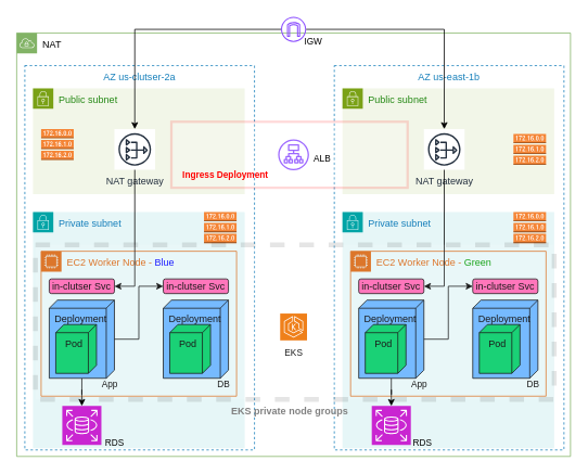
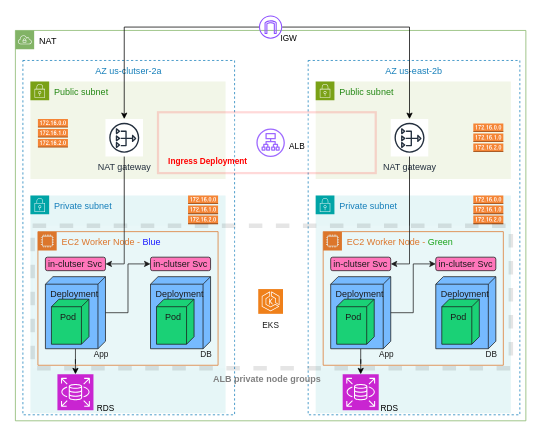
  <mxCell id="0" />
  <mxCell id="1" parent="0" />
  <mxCell id="2" value="NAT" style="sketch=0;outlineConnect=0;html=1;whiteSpace=wrap;fontSize=12;fontStyle=0;shape=mxgraph.aws4.group;grIcon=mxgraph.aws4.group_vpc;strokeColor=#82b366;fillColor=none;verticalAlign=top;align=left;spacingLeft=30;dashed=0;gradientColor=default;" vertex="1" parent="1"><mxGeometry x="20" y="40" width="680" height="520" as="geometry" /></mxCell>
  <mxCell id="3" value="AZ us-clutser-2a" style="fillColor=none;strokeColor=#147EBA;dashed=1;verticalAlign=top;fontStyle=0;fontColor=#147EBA;whiteSpace=wrap;html=1;" vertex="1" parent="1"><mxGeometry x="30" y="80" width="282" height="472" as="geometry" /></mxCell>
  <mxCell id="4" value="" style="sketch=0;outlineConnect=0;fontColor=#232F3E;gradientColor=none;fillColor=#8C4FFF;strokeColor=none;dashed=0;verticalLabelPosition=bottom;verticalAlign=top;align=center;html=1;fontSize=12;fontStyle=0;aspect=fixed;pointerEvents=1;shape=mxgraph.aws4.internet_gateway;" vertex="1" parent="1"><mxGeometry x="344.5" y="20" width="31" height="31" as="geometry" /></mxCell>
  <mxCell id="5" value="" style="sketch=0;points=[[0,0,0],[0.25,0,0],[0.5,0,0],[0.75,0,0],[1,0,0],[0,1,0],[0.25,1,0],[0.5,1,0],[0.75,1,0],[1,1,0],[0,0.25,0],[0,0.5,0],[0,0.75,0],[1,0.25,0],[1,0.5,0],[1,0.75,0]];outlineConnect=0;fontColor=#232F3E;fillColor=#ED7100;strokeColor=#ffffff;dashed=0;verticalLabelPosition=bottom;verticalAlign=top;align=center;html=1;fontSize=12;fontStyle=0;aspect=fixed;shape=mxgraph.aws4.resourceIcon;resIcon=mxgraph.aws4.eks;" vertex="1" parent="1"><mxGeometry x="343.5" y="384.5" width="33" height="33" as="geometry" /></mxCell>
  <mxCell id="6" value="&lt;font style=&quot;font-size: 11px;&quot;&gt;EKS&lt;/font&gt;" style="text;html=1;align=center;verticalAlign=middle;resizable=0;points=[];autosize=1;strokeColor=none;fillColor=none;" vertex="1" parent="1"><mxGeometry x="335" y="417.5" width="50" height="30" as="geometry" /></mxCell>
  <mxCell id="7" value="Public subnet" style="points=[[0,0],[0.25,0],[0.5,0],[0.75,0],[1,0],[1,0.25],[1,0.5],[1,0.75],[1,1],[0.75,1],[0.5,1],[0.25,1],[0,1],[0,0.75],[0,0.5],[0,0.25]];outlineConnect=0;gradientColor=none;html=1;whiteSpace=wrap;fontSize=12;fontStyle=0;container=1;pointerEvents=0;collapsible=0;recursiveResize=0;shape=mxgraph.aws4.group;grIcon=mxgraph.aws4.group_security_group;grStroke=0;strokeColor=#7AA116;fillColor=#F2F6E8;verticalAlign=top;align=left;spacingLeft=30;fontColor=#248814;dashed=0;" vertex="1" parent="1"><mxGeometry x="40" y="108" width="260" height="130" as="geometry" /></mxCell>
  <mxCell id="8" value="NAT gateway" style="sketch=0;outlineConnect=0;fontColor=#232F3E;gradientColor=none;strokeColor=#232F3E;fillColor=#ffffff;dashed=0;verticalLabelPosition=bottom;verticalAlign=top;align=center;html=1;fontSize=12;fontStyle=0;aspect=fixed;shape=mxgraph.aws4.resourceIcon;resIcon=mxgraph.aws4.nat_gateway;" vertex="1" parent="7"><mxGeometry x="100" y="50" width="50" height="50" as="geometry" /></mxCell>
  <mxCell id="9" value="" style="outlineConnect=0;dashed=0;verticalLabelPosition=bottom;verticalAlign=top;align=center;html=1;shape=mxgraph.aws3.route_table;fillColor=#F58536;gradientColor=none;" vertex="1" parent="7"><mxGeometry x="10" y="50" width="40" height="38" as="geometry" /></mxCell>
  <mxCell id="10" value="Private subnet" style="points=[[0,0],[0.25,0],[0.5,0],[0.75,0],[1,0],[1,0.25],[1,0.5],[1,0.75],[1,1],[0.75,1],[0.5,1],[0.25,1],[0,1],[0,0.75],[0,0.5],[0,0.25]];outlineConnect=0;gradientColor=none;html=1;whiteSpace=wrap;fontSize=12;fontStyle=0;container=1;pointerEvents=0;collapsible=0;recursiveResize=0;shape=mxgraph.aws4.group;grIcon=mxgraph.aws4.group_security_group;grStroke=0;strokeColor=#00A4A6;fillColor=#E6F6F7;verticalAlign=top;align=left;spacingLeft=30;fontColor=#147EBA;dashed=0;" vertex="1" parent="1"><mxGeometry x="40" y="260" width="260" height="290" as="geometry" /></mxCell>
  <mxCell id="11" value="" style="outlineConnect=0;dashed=0;verticalLabelPosition=bottom;verticalAlign=top;align=center;html=1;shape=mxgraph.aws3.route_table;fillColor=#F58536;gradientColor=none;" vertex="1" parent="10"><mxGeometry x="210" width="40" height="38" as="geometry" /></mxCell>
  <mxCell id="12" value="" style="sketch=0;points=[[0,0,0],[0.25,0,0],[0.5,0,0],[0.75,0,0],[1,0,0],[0,1,0],[0.25,1,0],[0.5,1,0],[0.75,1,0],[1,1,0],[0,0.25,0],[0,0.5,0],[0,0.75,0],[1,0.25,0],[1,0.5,0],[1,0.75,0]];outlineConnect=0;fontColor=#232F3E;fillColor=#C925D1;strokeColor=#ffffff;dashed=0;verticalLabelPosition=bottom;verticalAlign=top;align=center;html=1;fontSize=12;fontStyle=0;aspect=fixed;shape=mxgraph.aws4.resourceIcon;resIcon=mxgraph.aws4.rds;" vertex="1" parent="10"><mxGeometry x="36" y="238" width="48" height="48" as="geometry" /></mxCell>
  <mxCell id="13" value="&lt;font style=&quot;font-size: 11px;&quot;&gt;RDS&lt;/font&gt;" style="text;html=1;align=center;verticalAlign=middle;resizable=0;points=[];autosize=1;strokeColor=none;fillColor=none;" vertex="1" parent="10"><mxGeometry x="75" y="269" width="50" height="30" as="geometry" /></mxCell>
  <mxCell id="14" value="" style="sketch=0;outlineConnect=0;fontColor=#232F3E;gradientColor=none;fillColor=#8C4FFF;strokeColor=none;dashed=0;verticalLabelPosition=bottom;verticalAlign=top;align=center;html=1;fontSize=12;fontStyle=0;aspect=fixed;pointerEvents=1;shape=mxgraph.aws4.application_load_balancer;" vertex="1" parent="1"><mxGeometry x="341" y="170.5" width="38" height="38" as="geometry" /></mxCell>
  <mxCell id="15" value="EC2 Worker Node -&amp;nbsp;&lt;font color=&quot;#0000ff&quot;&gt;Blue&lt;/font&gt;" style="points=[[0,0],[0.25,0],[0.5,0],[0.75,0],[1,0],[1,0.25],[1,0.5],[1,0.75],[1,1],[0.75,1],[0.5,1],[0.25,1],[0,1],[0,0.75],[0,0.5],[0,0.25]];outlineConnect=0;gradientColor=none;html=1;whiteSpace=wrap;fontSize=12;fontStyle=0;container=1;pointerEvents=0;collapsible=0;recursiveResize=0;shape=mxgraph.aws4.group;grIcon=mxgraph.aws4.group_ec2_instance_contents;strokeColor=#D86613;fillColor=none;verticalAlign=top;align=left;spacingLeft=30;fontColor=#D86613;dashed=0;" vertex="1" parent="1"><mxGeometry x="50" y="308" width="240" height="178" as="geometry" /></mxCell>
  <mxCell id="16" value="Deployment&amp;nbsp;" style="verticalAlign=top;align=left;shape=cube;size=10;direction=south;fontStyle=0;html=1;boundedLbl=1;spacingLeft=5;whiteSpace=wrap;fillColor=#66B2FF;" vertex="1" parent="15"><mxGeometry x="150" y="60" width="80" height="96" as="geometry" /></mxCell>
  <mxCell id="17" value="Pod" style="verticalAlign=top;align=center;shape=cube;size=10;direction=south;html=1;boundedLbl=1;spacingLeft=5;whiteSpace=wrap;fillColor=#00CC66;" vertex="1" parent="16"><mxGeometry width="50" height="60" relative="1" as="geometry"><mxPoint x="8" y="30" as="offset" /></mxGeometry></mxCell>
  <mxCell id="18" value="" style="shape=image;html=1;verticalAlign=top;verticalLabelPosition=bottom;labelBackgroundColor=#ffffff;imageAspect=0;aspect=fixed;image=https://cdn1.iconfinder.com/data/icons/ionicons-fill-vol-2/512/logo-docker-128.png" vertex="1" parent="16"><mxGeometry x="12" y="60" width="32" height="32" as="geometry" /></mxCell>
  <mxCell id="19" value="in-clutser Svc" style="rounded=1;whiteSpace=wrap;html=1;fillColor=#FF66B3;" vertex="1" parent="15"><mxGeometry x="150" y="34" width="80" height="18" as="geometry" /></mxCell>
  <mxCell id="20" value="&lt;font style=&quot;font-size: 11px;&quot;&gt;App&lt;/font&gt;" style="text;html=1;align=center;verticalAlign=middle;resizable=0;points=[];autosize=1;strokeColor=none;fillColor=none;" vertex="1" parent="15"><mxGeometry x="64" y="148" width="40" height="30" as="geometry" /></mxCell>
  <mxCell id="21" value="" style="edgeStyle=orthogonalEdgeStyle;rounded=0;orthogonalLoop=1;jettySize=auto;html=1;entryX=0.5;entryY=0;entryDx=0;entryDy=0;entryPerimeter=0;" edge="1" parent="1" source="22" target="12"><mxGeometry relative="1" as="geometry" /></mxCell>
  <mxCell id="22" value="Deployment&amp;nbsp;" style="verticalAlign=top;align=left;shape=cube;size=10;direction=south;fontStyle=0;html=1;boundedLbl=1;spacingLeft=5;whiteSpace=wrap;fillColor=#66B2FF;" vertex="1" parent="1"><mxGeometry x="60" y="368" width="80" height="96" as="geometry" /></mxCell>
  <mxCell id="23" value="Pod" style="verticalAlign=top;align=center;shape=cube;size=10;direction=south;html=1;boundedLbl=1;spacingLeft=5;whiteSpace=wrap;fillColor=#00CC66;" vertex="1" parent="22"><mxGeometry width="50" height="60" relative="1" as="geometry"><mxPoint x="8" y="30" as="offset" /></mxGeometry></mxCell>
  <mxCell id="24" value="" style="shape=image;html=1;verticalAlign=top;verticalLabelPosition=bottom;labelBackgroundColor=#ffffff;imageAspect=0;aspect=fixed;image=https://cdn1.iconfinder.com/data/icons/ionicons-fill-vol-2/512/logo-docker-128.png" vertex="1" parent="22"><mxGeometry x="12" y="60" width="32" height="32" as="geometry" /></mxCell>
  <mxCell id="25" value="in-clutser Svc" style="rounded=1;whiteSpace=wrap;html=1;fillColor=#FF66B3;" vertex="1" parent="1"><mxGeometry x="60" y="342" width="80" height="18" as="geometry" /></mxCell>
  <mxCell id="26" value="&lt;span style=&quot;font-size: 11px;&quot;&gt;DB&lt;/span&gt;" style="text;html=1;align=center;verticalAlign=middle;resizable=0;points=[];autosize=1;strokeColor=none;fillColor=none;" vertex="1" parent="1"><mxGeometry x="254" y="457" width="40" height="30" as="geometry" /></mxCell>
  <mxCell id="27" value="" style="edgeStyle=orthogonalEdgeStyle;rounded=0;orthogonalLoop=1;jettySize=auto;html=1;entryX=1;entryY=0.5;entryDx=0;entryDy=0;" edge="1" parent="1" source="8" target="25"><mxGeometry relative="1" as="geometry" /></mxCell>
  <mxCell id="28" value="" style="edgeStyle=orthogonalEdgeStyle;rounded=0;orthogonalLoop=1;jettySize=auto;html=1;entryX=0;entryY=0.5;entryDx=0;entryDy=0;" edge="1" parent="1" source="22" target="19"><mxGeometry relative="1" as="geometry"><mxPoint x="235" y="425" as="sourcePoint" /><mxPoint x="150" y="456" as="targetPoint" /></mxGeometry></mxCell>
- <mxCell id="29" value="AZ us-east-1b" style="fillColor=none;strokeColor=#147EBA;dashed=1;verticalAlign=top;fontStyle=0;fontColor=#147EBA;whiteSpace=wrap;html=1;" vertex="1" parent="1"><mxGeometry x="410" y="80" width="282" height="472" as="geometry" /></mxCell>
+ <mxCell id="29" value="AZ us-east-2b" style="fillColor=none;strokeColor=#147EBA;dashed=1;verticalAlign=top;fontStyle=0;fontColor=#147EBA;whiteSpace=wrap;html=1;" vertex="1" parent="1"><mxGeometry x="410" y="80" width="282" height="472" as="geometry" /></mxCell>
  <mxCell id="30" value="Public subnet" style="points=[[0,0],[0.25,0],[0.5,0],[0.75,0],[1,0],[1,0.25],[1,0.5],[1,0.75],[1,1],[0.75,1],[0.5,1],[0.25,1],[0,1],[0,0.75],[0,0.5],[0,0.25]];outlineConnect=0;gradientColor=none;html=1;whiteSpace=wrap;fontSize=12;fontStyle=0;container=1;pointerEvents=0;collapsible=0;recursiveResize=0;shape=mxgraph.aws4.group;grIcon=mxgraph.aws4.group_security_group;grStroke=0;strokeColor=#7AA116;fillColor=#F2F6E8;verticalAlign=top;align=left;spacingLeft=30;fontColor=#248814;dashed=0;" vertex="1" parent="1"><mxGeometry x="420" y="108" width="260" height="130" as="geometry" /></mxCell>
  <mxCell id="31" value="NAT gateway" style="sketch=0;outlineConnect=0;fontColor=#232F3E;gradientColor=none;strokeColor=#232F3E;fillColor=#ffffff;dashed=0;verticalLabelPosition=bottom;verticalAlign=top;align=center;html=1;fontSize=12;fontStyle=0;aspect=fixed;shape=mxgraph.aws4.resourceIcon;resIcon=mxgraph.aws4.nat_gateway;" vertex="1" parent="30"><mxGeometry x="100" y="50" width="50" height="50" as="geometry" /></mxCell>
  <mxCell id="32" value="" style="outlineConnect=0;dashed=0;verticalLabelPosition=bottom;verticalAlign=top;align=center;html=1;shape=mxgraph.aws3.route_table;fillColor=#F58536;gradientColor=none;" vertex="1" parent="30"><mxGeometry x="210" y="56" width="40" height="38" as="geometry" /></mxCell>
  <mxCell id="33" value="Private subnet" style="points=[[0,0],[0.25,0],[0.5,0],[0.75,0],[1,0],[1,0.25],[1,0.5],[1,0.75],[1,1],[0.75,1],[0.5,1],[0.25,1],[0,1],[0,0.75],[0,0.5],[0,0.25]];outlineConnect=0;gradientColor=none;html=1;whiteSpace=wrap;fontSize=12;fontStyle=0;container=1;pointerEvents=0;collapsible=0;recursiveResize=0;shape=mxgraph.aws4.group;grIcon=mxgraph.aws4.group_security_group;grStroke=0;strokeColor=#00A4A6;fillColor=#E6F6F7;verticalAlign=top;align=left;spacingLeft=30;fontColor=#147EBA;dashed=0;" vertex="1" parent="1"><mxGeometry x="420" y="260" width="260" height="290" as="geometry" /></mxCell>
  <mxCell id="34" value="" style="outlineConnect=0;dashed=0;verticalLabelPosition=bottom;verticalAlign=top;align=center;html=1;shape=mxgraph.aws3.route_table;fillColor=#F58536;gradientColor=none;" vertex="1" parent="33"><mxGeometry x="210" width="40" height="38" as="geometry" /></mxCell>
  <mxCell id="35" value="" style="sketch=0;points=[[0,0,0],[0.25,0,0],[0.5,0,0],[0.75,0,0],[1,0,0],[0,1,0],[0.25,1,0],[0.5,1,0],[0.75,1,0],[1,1,0],[0,0.25,0],[0,0.5,0],[0,0.75,0],[1,0.25,0],[1,0.5,0],[1,0.75,0]];outlineConnect=0;fontColor=#232F3E;fillColor=#C925D1;strokeColor=#ffffff;dashed=0;verticalLabelPosition=bottom;verticalAlign=top;align=center;html=1;fontSize=12;fontStyle=0;aspect=fixed;shape=mxgraph.aws4.resourceIcon;resIcon=mxgraph.aws4.rds;" vertex="1" parent="33"><mxGeometry x="36" y="238" width="48" height="48" as="geometry" /></mxCell>
  <mxCell id="36" value="&lt;font style=&quot;font-size: 11px;&quot;&gt;RDS&lt;/font&gt;" style="text;html=1;align=center;verticalAlign=middle;resizable=0;points=[];autosize=1;strokeColor=none;fillColor=none;" vertex="1" parent="33"><mxGeometry x="73" y="269" width="50" height="30" as="geometry" /></mxCell>
  <mxCell id="37" value="EC2 Worker Node -&amp;nbsp;&lt;font color=&quot;#009900&quot;&gt;Green&lt;/font&gt;" style="points=[[0,0],[0.25,0],[0.5,0],[0.75,0],[1,0],[1,0.25],[1,0.5],[1,0.75],[1,1],[0.75,1],[0.5,1],[0.25,1],[0,1],[0,0.75],[0,0.5],[0,0.25]];outlineConnect=0;gradientColor=none;html=1;whiteSpace=wrap;fontSize=12;fontStyle=0;container=1;pointerEvents=0;collapsible=0;recursiveResize=0;shape=mxgraph.aws4.group;grIcon=mxgraph.aws4.group_ec2_instance_contents;strokeColor=#D86613;fillColor=none;verticalAlign=top;align=left;spacingLeft=30;fontColor=#D86613;dashed=0;" vertex="1" parent="1"><mxGeometry x="430" y="308" width="240" height="178" as="geometry" /></mxCell>
  <mxCell id="38" value="Deployment&amp;nbsp;" style="verticalAlign=top;align=left;shape=cube;size=10;direction=south;fontStyle=0;html=1;boundedLbl=1;spacingLeft=5;whiteSpace=wrap;fillColor=#66B2FF;" vertex="1" parent="37"><mxGeometry x="150" y="60" width="80" height="96" as="geometry" /></mxCell>
  <mxCell id="39" value="Pod" style="verticalAlign=top;align=center;shape=cube;size=10;direction=south;html=1;boundedLbl=1;spacingLeft=5;whiteSpace=wrap;fillColor=#00CC66;" vertex="1" parent="38"><mxGeometry width="50" height="60" relative="1" as="geometry"><mxPoint x="8" y="30" as="offset" /></mxGeometry></mxCell>
  <mxCell id="40" value="" style="shape=image;html=1;verticalAlign=top;verticalLabelPosition=bottom;labelBackgroundColor=#ffffff;imageAspect=0;aspect=fixed;image=https://cdn1.iconfinder.com/data/icons/ionicons-fill-vol-2/512/logo-docker-128.png" vertex="1" parent="38"><mxGeometry x="12" y="60" width="32" height="32" as="geometry" /></mxCell>
  <mxCell id="41" value="in-clutser Svc" style="rounded=1;whiteSpace=wrap;html=1;fillColor=#FF66B3;" vertex="1" parent="37"><mxGeometry x="150" y="34" width="80" height="18" as="geometry" /></mxCell>
  <mxCell id="42" value="&lt;font style=&quot;font-size: 11px;&quot;&gt;App&lt;/font&gt;" style="text;html=1;align=center;verticalAlign=middle;resizable=0;points=[];autosize=1;strokeColor=none;fillColor=none;" vertex="1" parent="37"><mxGeometry x="64" y="148" width="40" height="30" as="geometry" /></mxCell>
  <mxCell id="43" value="" style="edgeStyle=orthogonalEdgeStyle;rounded=0;orthogonalLoop=1;jettySize=auto;html=1;entryX=0.5;entryY=0;entryDx=0;entryDy=0;entryPerimeter=0;" edge="1" parent="1" source="44" target="35"><mxGeometry relative="1" as="geometry" /></mxCell>
  <mxCell id="44" value="Deployment&amp;nbsp;" style="verticalAlign=top;align=left;shape=cube;size=10;direction=south;fontStyle=0;html=1;boundedLbl=1;spacingLeft=5;whiteSpace=wrap;fillColor=#66B2FF;" vertex="1" parent="1"><mxGeometry x="440" y="368" width="80" height="96" as="geometry" /></mxCell>
  <mxCell id="45" value="Pod" style="verticalAlign=top;align=center;shape=cube;size=10;direction=south;html=1;boundedLbl=1;spacingLeft=5;whiteSpace=wrap;fillColor=#00CC66;" vertex="1" parent="44"><mxGeometry width="50" height="60" relative="1" as="geometry"><mxPoint x="8" y="30" as="offset" /></mxGeometry></mxCell>
  <mxCell id="46" value="" style="shape=image;html=1;verticalAlign=top;verticalLabelPosition=bottom;labelBackgroundColor=#ffffff;imageAspect=0;aspect=fixed;image=https://cdn1.iconfinder.com/data/icons/ionicons-fill-vol-2/512/logo-docker-128.png" vertex="1" parent="44"><mxGeometry x="12" y="60" width="32" height="32" as="geometry" /></mxCell>
  <mxCell id="47" value="in-clutser Svc" style="rounded=1;whiteSpace=wrap;html=1;fillColor=#FF66B3;" vertex="1" parent="1"><mxGeometry x="440" y="342" width="80" height="18" as="geometry" /></mxCell>
  <mxCell id="48" value="&lt;span style=&quot;font-size: 11px;&quot;&gt;DB&lt;/span&gt;" style="text;html=1;align=center;verticalAlign=middle;resizable=0;points=[];autosize=1;strokeColor=none;fillColor=none;" vertex="1" parent="1"><mxGeometry x="634" y="457" width="40" height="30" as="geometry" /></mxCell>
  <mxCell id="49" value="" style="edgeStyle=orthogonalEdgeStyle;rounded=0;orthogonalLoop=1;jettySize=auto;html=1;entryX=1;entryY=0.5;entryDx=0;entryDy=0;" edge="1" parent="1" source="31" target="47"><mxGeometry relative="1" as="geometry" /></mxCell>
  <mxCell id="50" value="" style="edgeStyle=orthogonalEdgeStyle;rounded=0;orthogonalLoop=1;jettySize=auto;html=1;entryX=0;entryY=0.5;entryDx=0;entryDy=0;" edge="1" parent="1" source="44" target="41"><mxGeometry relative="1" as="geometry"><mxPoint x="615" y="425" as="sourcePoint" /><mxPoint x="530" y="456" as="targetPoint" /></mxGeometry></mxCell>
  <mxCell id="51" value="" style="rounded=0;whiteSpace=wrap;html=1;dashed=1;gradientColor=none;opacity=10;perimeterSpacing=5;strokeWidth=6;strokeColor=#000000;" vertex="1" parent="1"><mxGeometry x="43" y="300" width="637" height="190" as="geometry" /></mxCell>
- <mxCell id="52" value="&lt;b&gt;&lt;font color=&quot;#808080&quot;&gt;EKS private node groups&lt;/font&gt;&lt;/b&gt;" style="text;html=1;align=center;verticalAlign=middle;resizable=0;points=[];autosize=1;strokeColor=none;fillColor=none;" vertex="1" parent="1"><mxGeometry x="270" y="490" width="170" height="30" as="geometry" /></mxCell>
+ <mxCell id="52" value="&lt;b&gt;&lt;font color=&quot;#808080&quot;&gt;ALB private node groups&lt;/font&gt;&lt;/b&gt;" style="text;html=1;align=center;verticalAlign=middle;resizable=0;points=[];autosize=1;strokeColor=none;fillColor=none;" vertex="1" parent="1"><mxGeometry x="270" y="490" width="170" height="30" as="geometry" /></mxCell>
  <mxCell id="53" value="" style="rounded=0;whiteSpace=wrap;html=1;opacity=15;strokeWidth=3;strokeColor=#FF0000;" vertex="1" parent="1"><mxGeometry x="210" y="149" width="290" height="81" as="geometry" /></mxCell>
  <mxCell id="54" value="&lt;b&gt;&lt;font style=&quot;font-size: 11px;&quot; color=&quot;#ff0000&quot;&gt;Ingress Deployment&lt;/font&gt;&lt;br&gt;&lt;/b&gt;" style="text;html=1;align=center;verticalAlign=middle;resizable=0;points=[];autosize=1;strokeColor=none;fillColor=none;" vertex="1" parent="1"><mxGeometry x="216" y="200" width="120" height="30" as="geometry" /></mxCell>
  <mxCell id="55" value="&lt;font style=&quot;font-size: 11px;&quot;&gt;ALB&lt;/font&gt;" style="text;html=1;align=center;verticalAlign=middle;resizable=0;points=[];autosize=1;strokeColor=none;fillColor=none;" vertex="1" parent="1"><mxGeometry x="375" y="178.5" width="40" height="30" as="geometry" /></mxCell>
  <mxCell id="56" style="edgeStyle=orthogonalEdgeStyle;rounded=0;orthogonalLoop=1;jettySize=auto;html=1;" edge="1" parent="1" source="4" target="8"><mxGeometry relative="1" as="geometry" /></mxCell>
  <mxCell id="57" style="edgeStyle=orthogonalEdgeStyle;rounded=0;orthogonalLoop=1;jettySize=auto;html=1;" edge="1" parent="1" source="4" target="31"><mxGeometry relative="1" as="geometry"><mxPoint x="415" y="36" as="sourcePoint" /></mxGeometry></mxCell>
  <mxCell id="58" value="&lt;font style=&quot;font-size: 11px;&quot;&gt;IGW&lt;br&gt;&lt;/font&gt;" style="text;html=1;align=center;verticalAlign=middle;resizable=0;points=[];autosize=1;strokeColor=none;fillColor=none;" vertex="1" parent="1"><mxGeometry x="359" y="36" width="50" height="30" as="geometry" /></mxCell>
